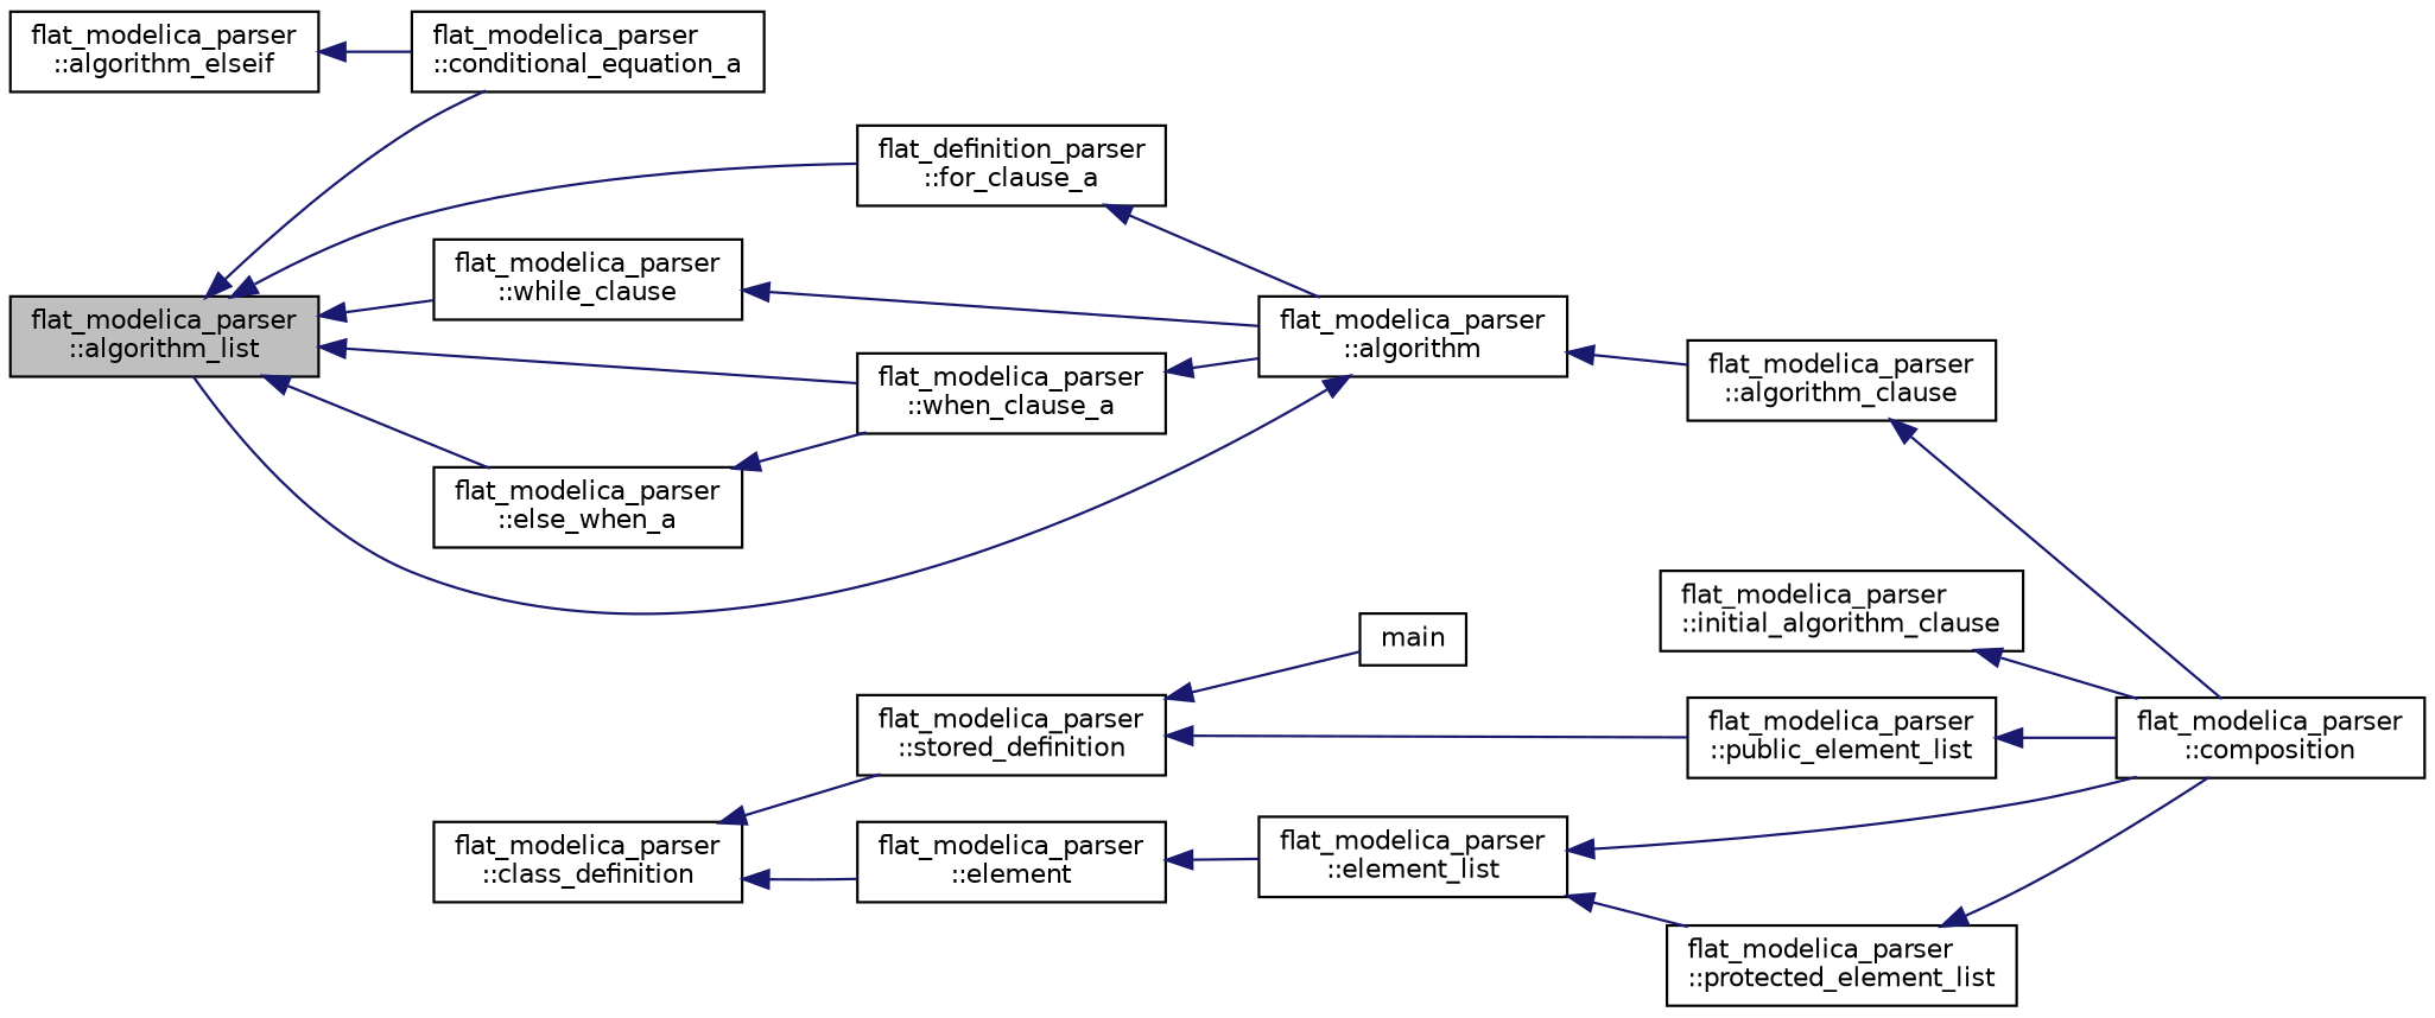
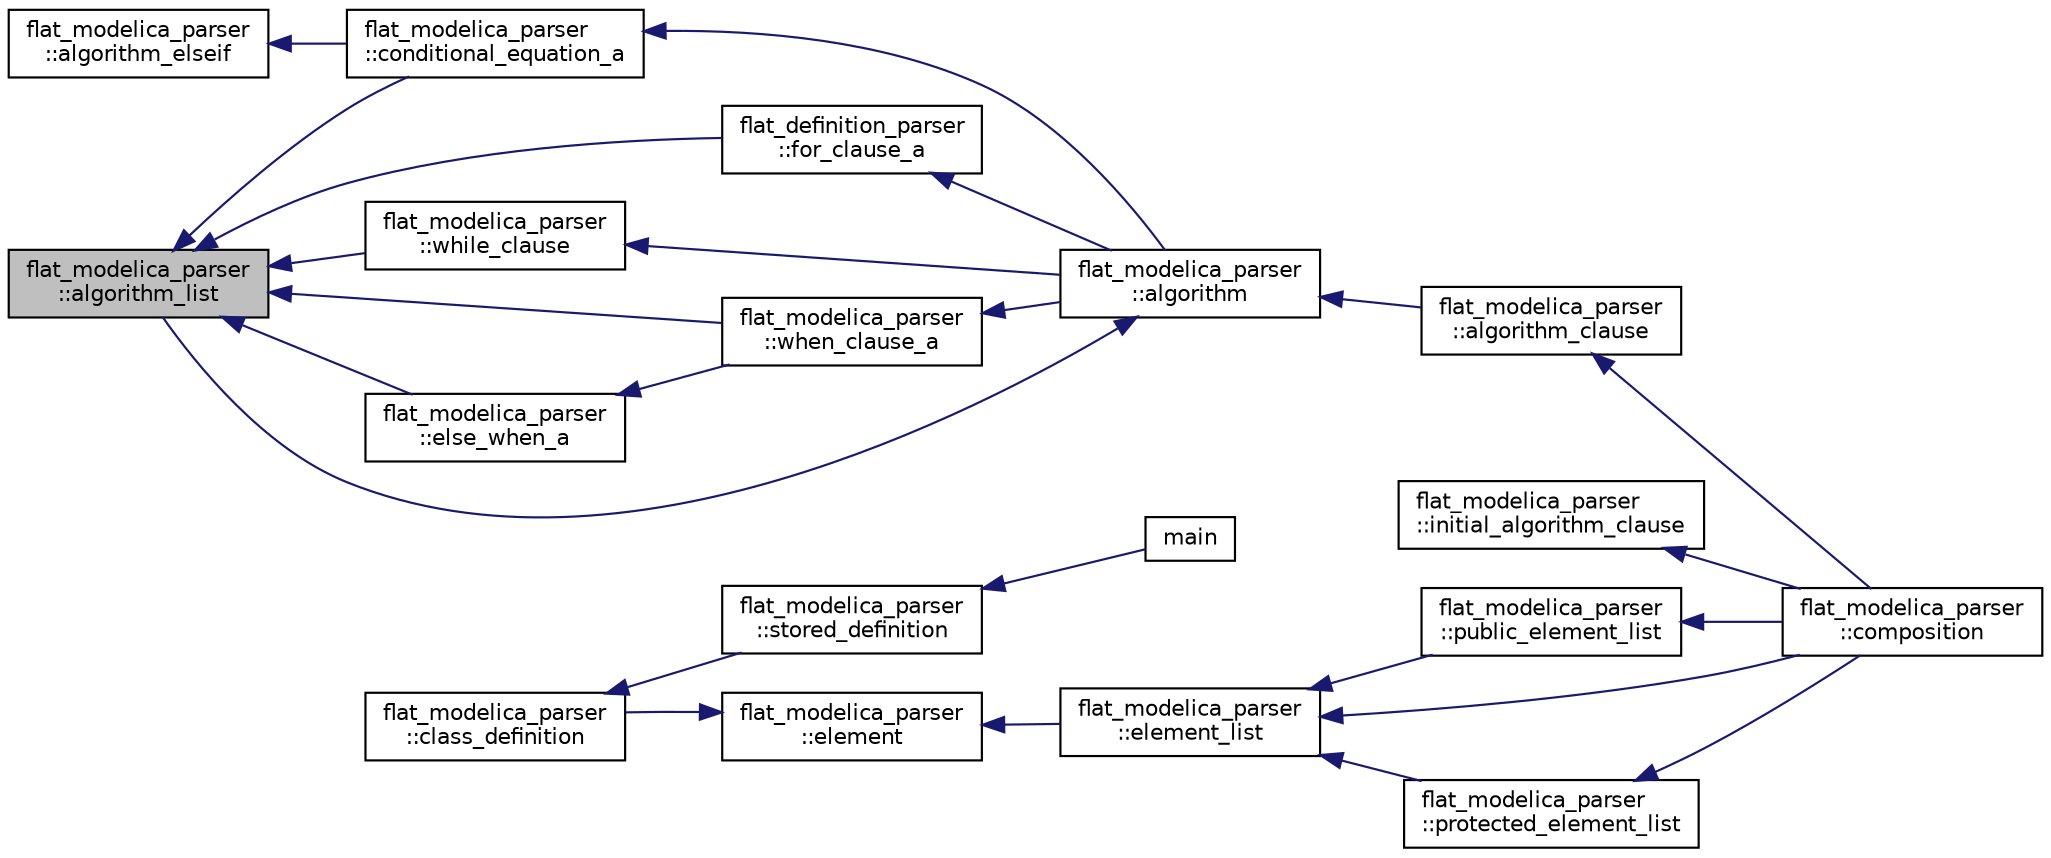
  digraph {
    rankdir=LR
    node [color=black fillcolor=white fontname=Helvetica fontsize=10 shape=record style=filled]
    edge [color=midnightblue dir=back fontname=Helvetica fontsize=10 labelfontname=Helvetica labelfontsize=10 style=solid]
    n1 [fillcolor=grey75 fontcolor=black height=0.2 label="flat_modelica_parser\l::algorithm_list" width=0.4]
    n2 [height=0.2 label="flat_modelica_parser\l::conditional_equation_a" width=0.4]
    n3 [height=0.2 label="flat_definition_parser\l::for_clause_a" width=0.4]
    n4 [height=0.2 label="flat_modelica_parser\l::while_clause" width=0.4]
    n5 [height=0.2 label="flat_modelica_parser\l::when_clause_a" width=0.4]
    n6 [height=0.2 label="flat_modelica_parser\l::else_when_a" width=0.4]
    n7 [height=0.2 label="flat_modelica_parser\l::algorithm" width=0.4]
    n8 [height=0.2 label="flat_modelica_parser\l::algorithm_elseif" width=0.4]
    n9 [height=0.2 label="flat_modelica_parser\l::algorithm_clause" width=0.4]
    n10 [height=0.2 label="flat_modelica_parser\l::initial_algorithm_clause" width=0.4]
    n11 [height=0.2 label="flat_modelica_parser\l::composition" width=0.4]
    n12 [height=0.2 label="flat_modelica_parser\l::class_definition" width=0.4]
    n13 [height=0.2 label="flat_modelica_parser\l::stored_definition" width=0.4]
    n14 [height=0.2 label="flat_modelica_parser\l::element" width=0.4]
    n15 [height=0.2 label=main width=0.4]
    n16 [height=0.2 label="flat_modelica_parser\l::element_list" width=0.4]
    n17 [height=0.2 label="flat_modelica_parser\l::public_element_list" width=0.4]
    n18 [height=0.2 label="flat_modelica_parser\l::protected_element_list" width=0.4]
    n1 -> n2
    n1 -> n3
    n1 -> n4
    n1 -> n5
    n1 -> n6
+   n2 -> n7
    n3 -> n7
    n4 -> n7
    n5 -> n7
    n6 -> n5
    n7 -> n1
    n7 -> n9
    n8 -> n2
    n9 -> n11
    n10 -> n11
    n12 -> n13
-   n12 -> n14
+   n14 -> n12
    n13 -> n15
    n14 -> n16
    n16 -> n11
-   n13 -> n17
+   n16 -> n17
    n16 -> n18
    n17 -> n11
    n18 -> n11
  }
